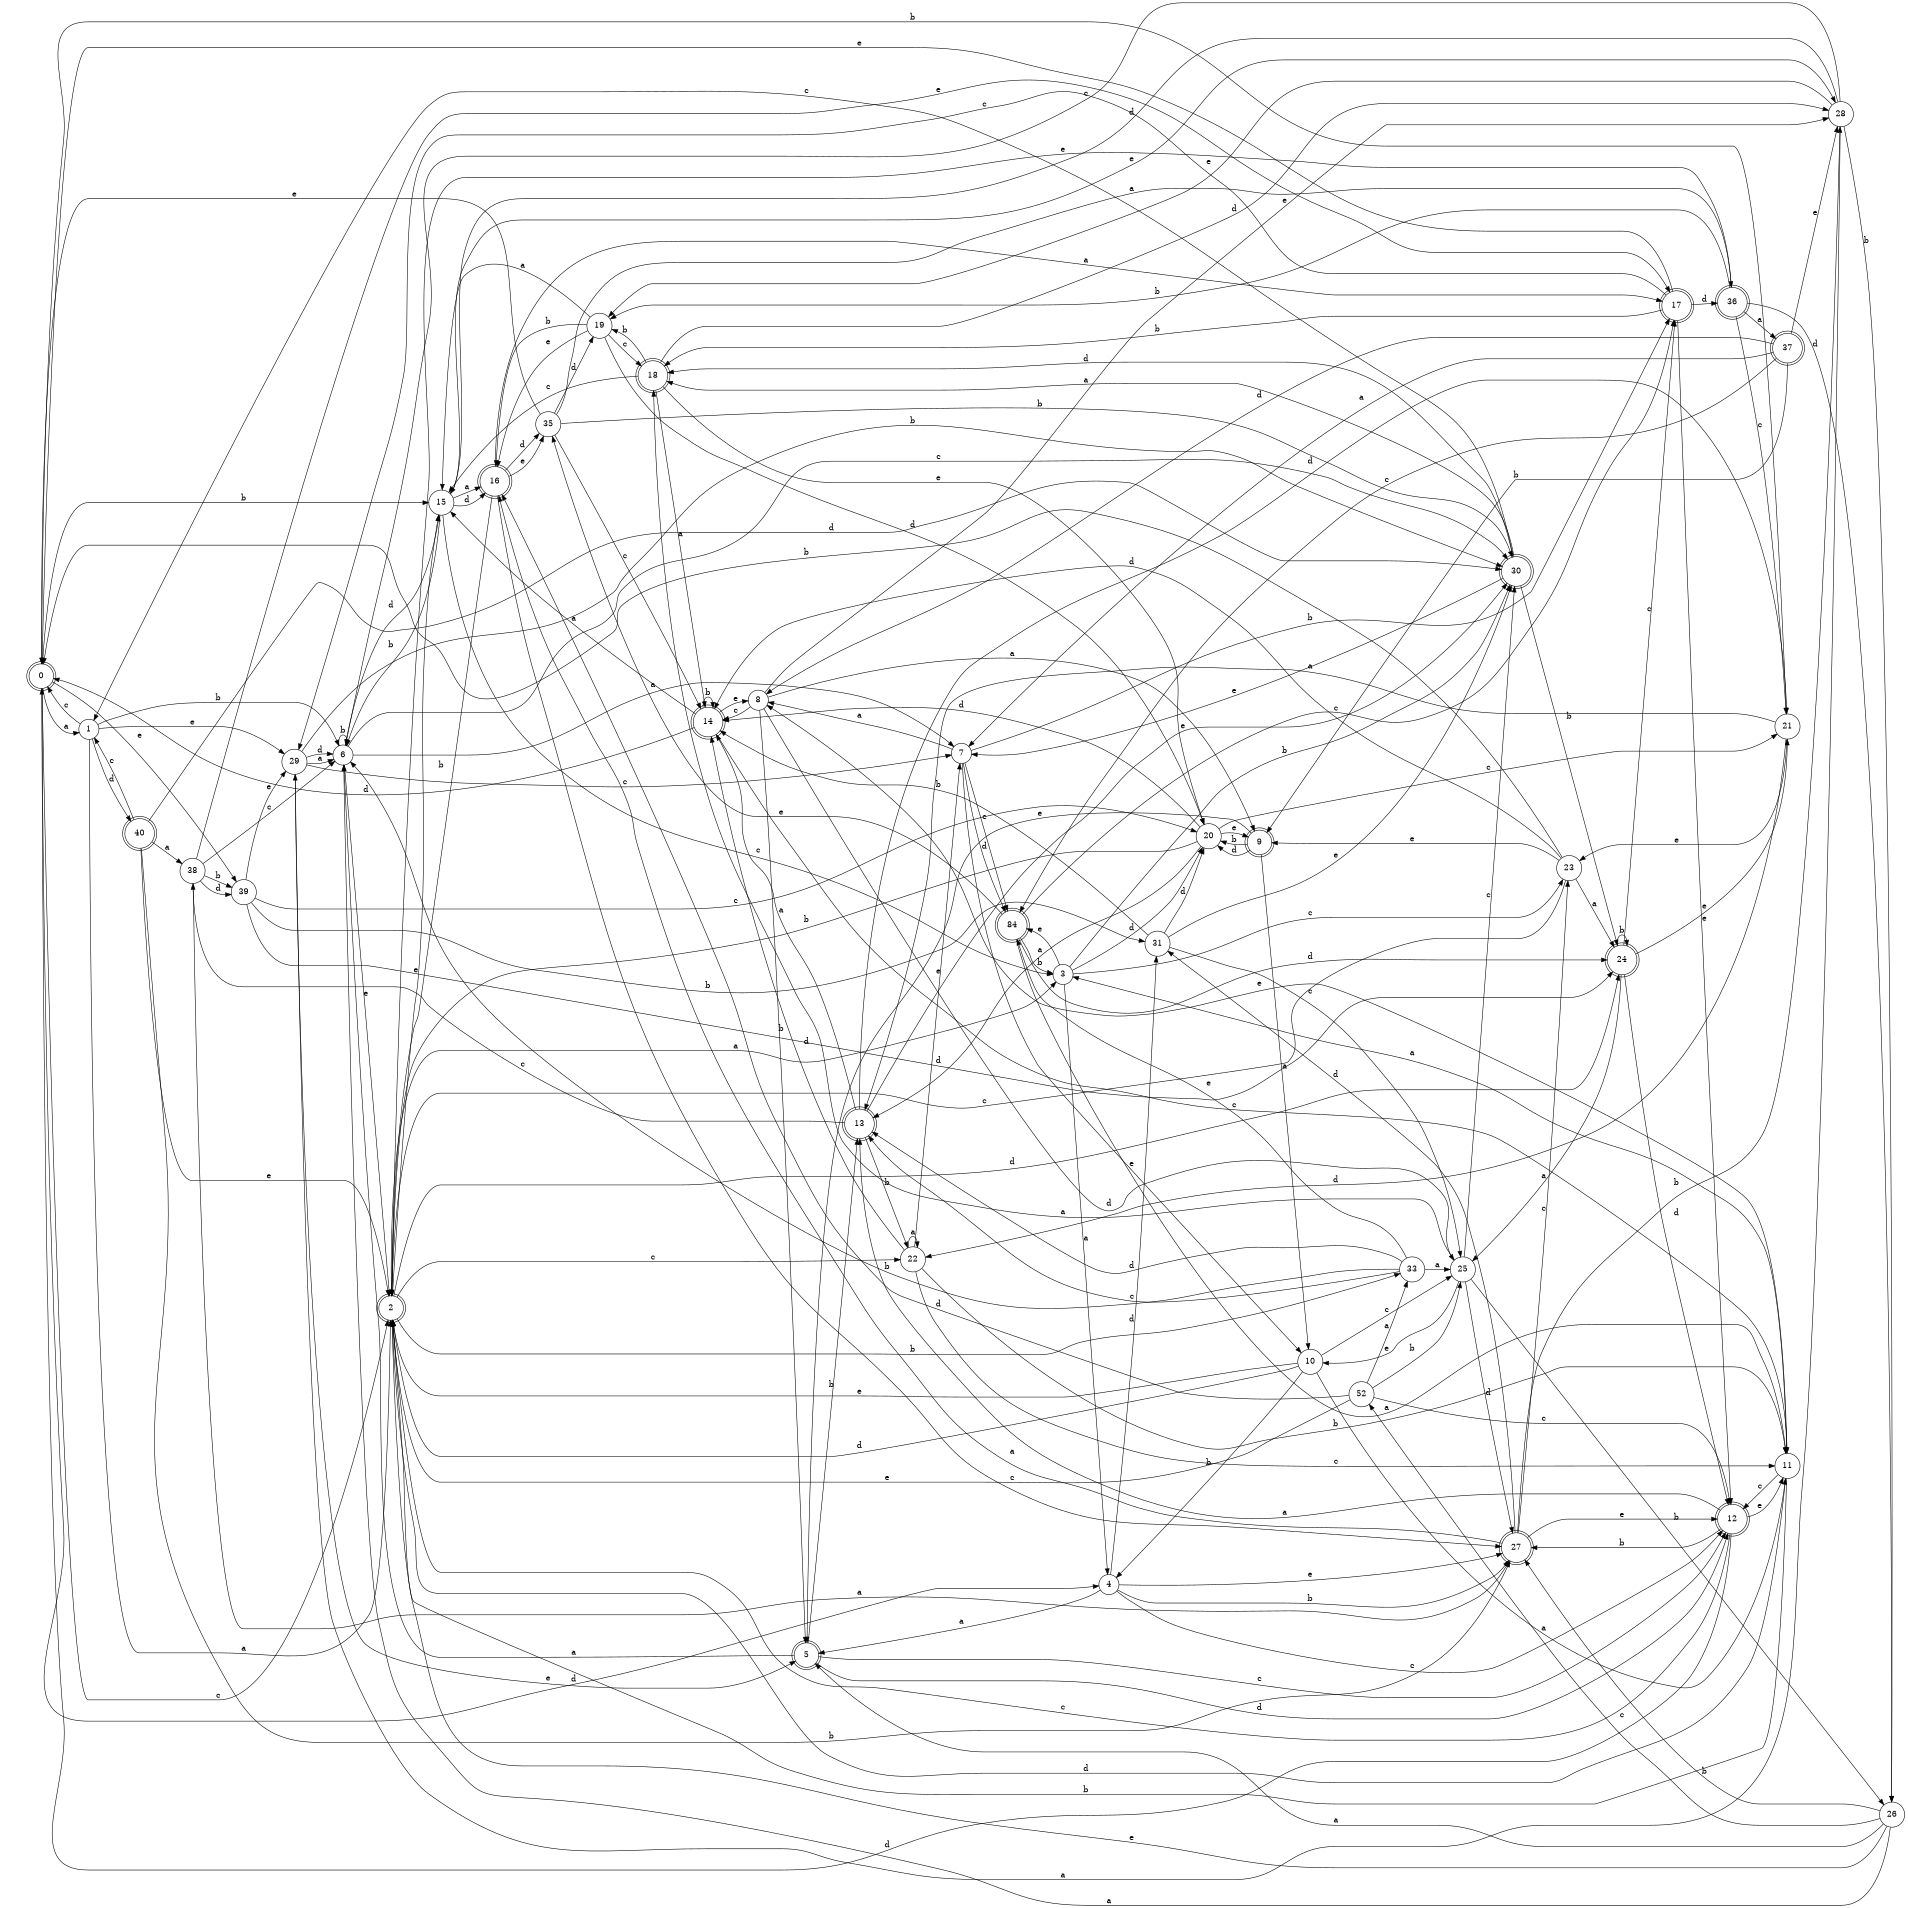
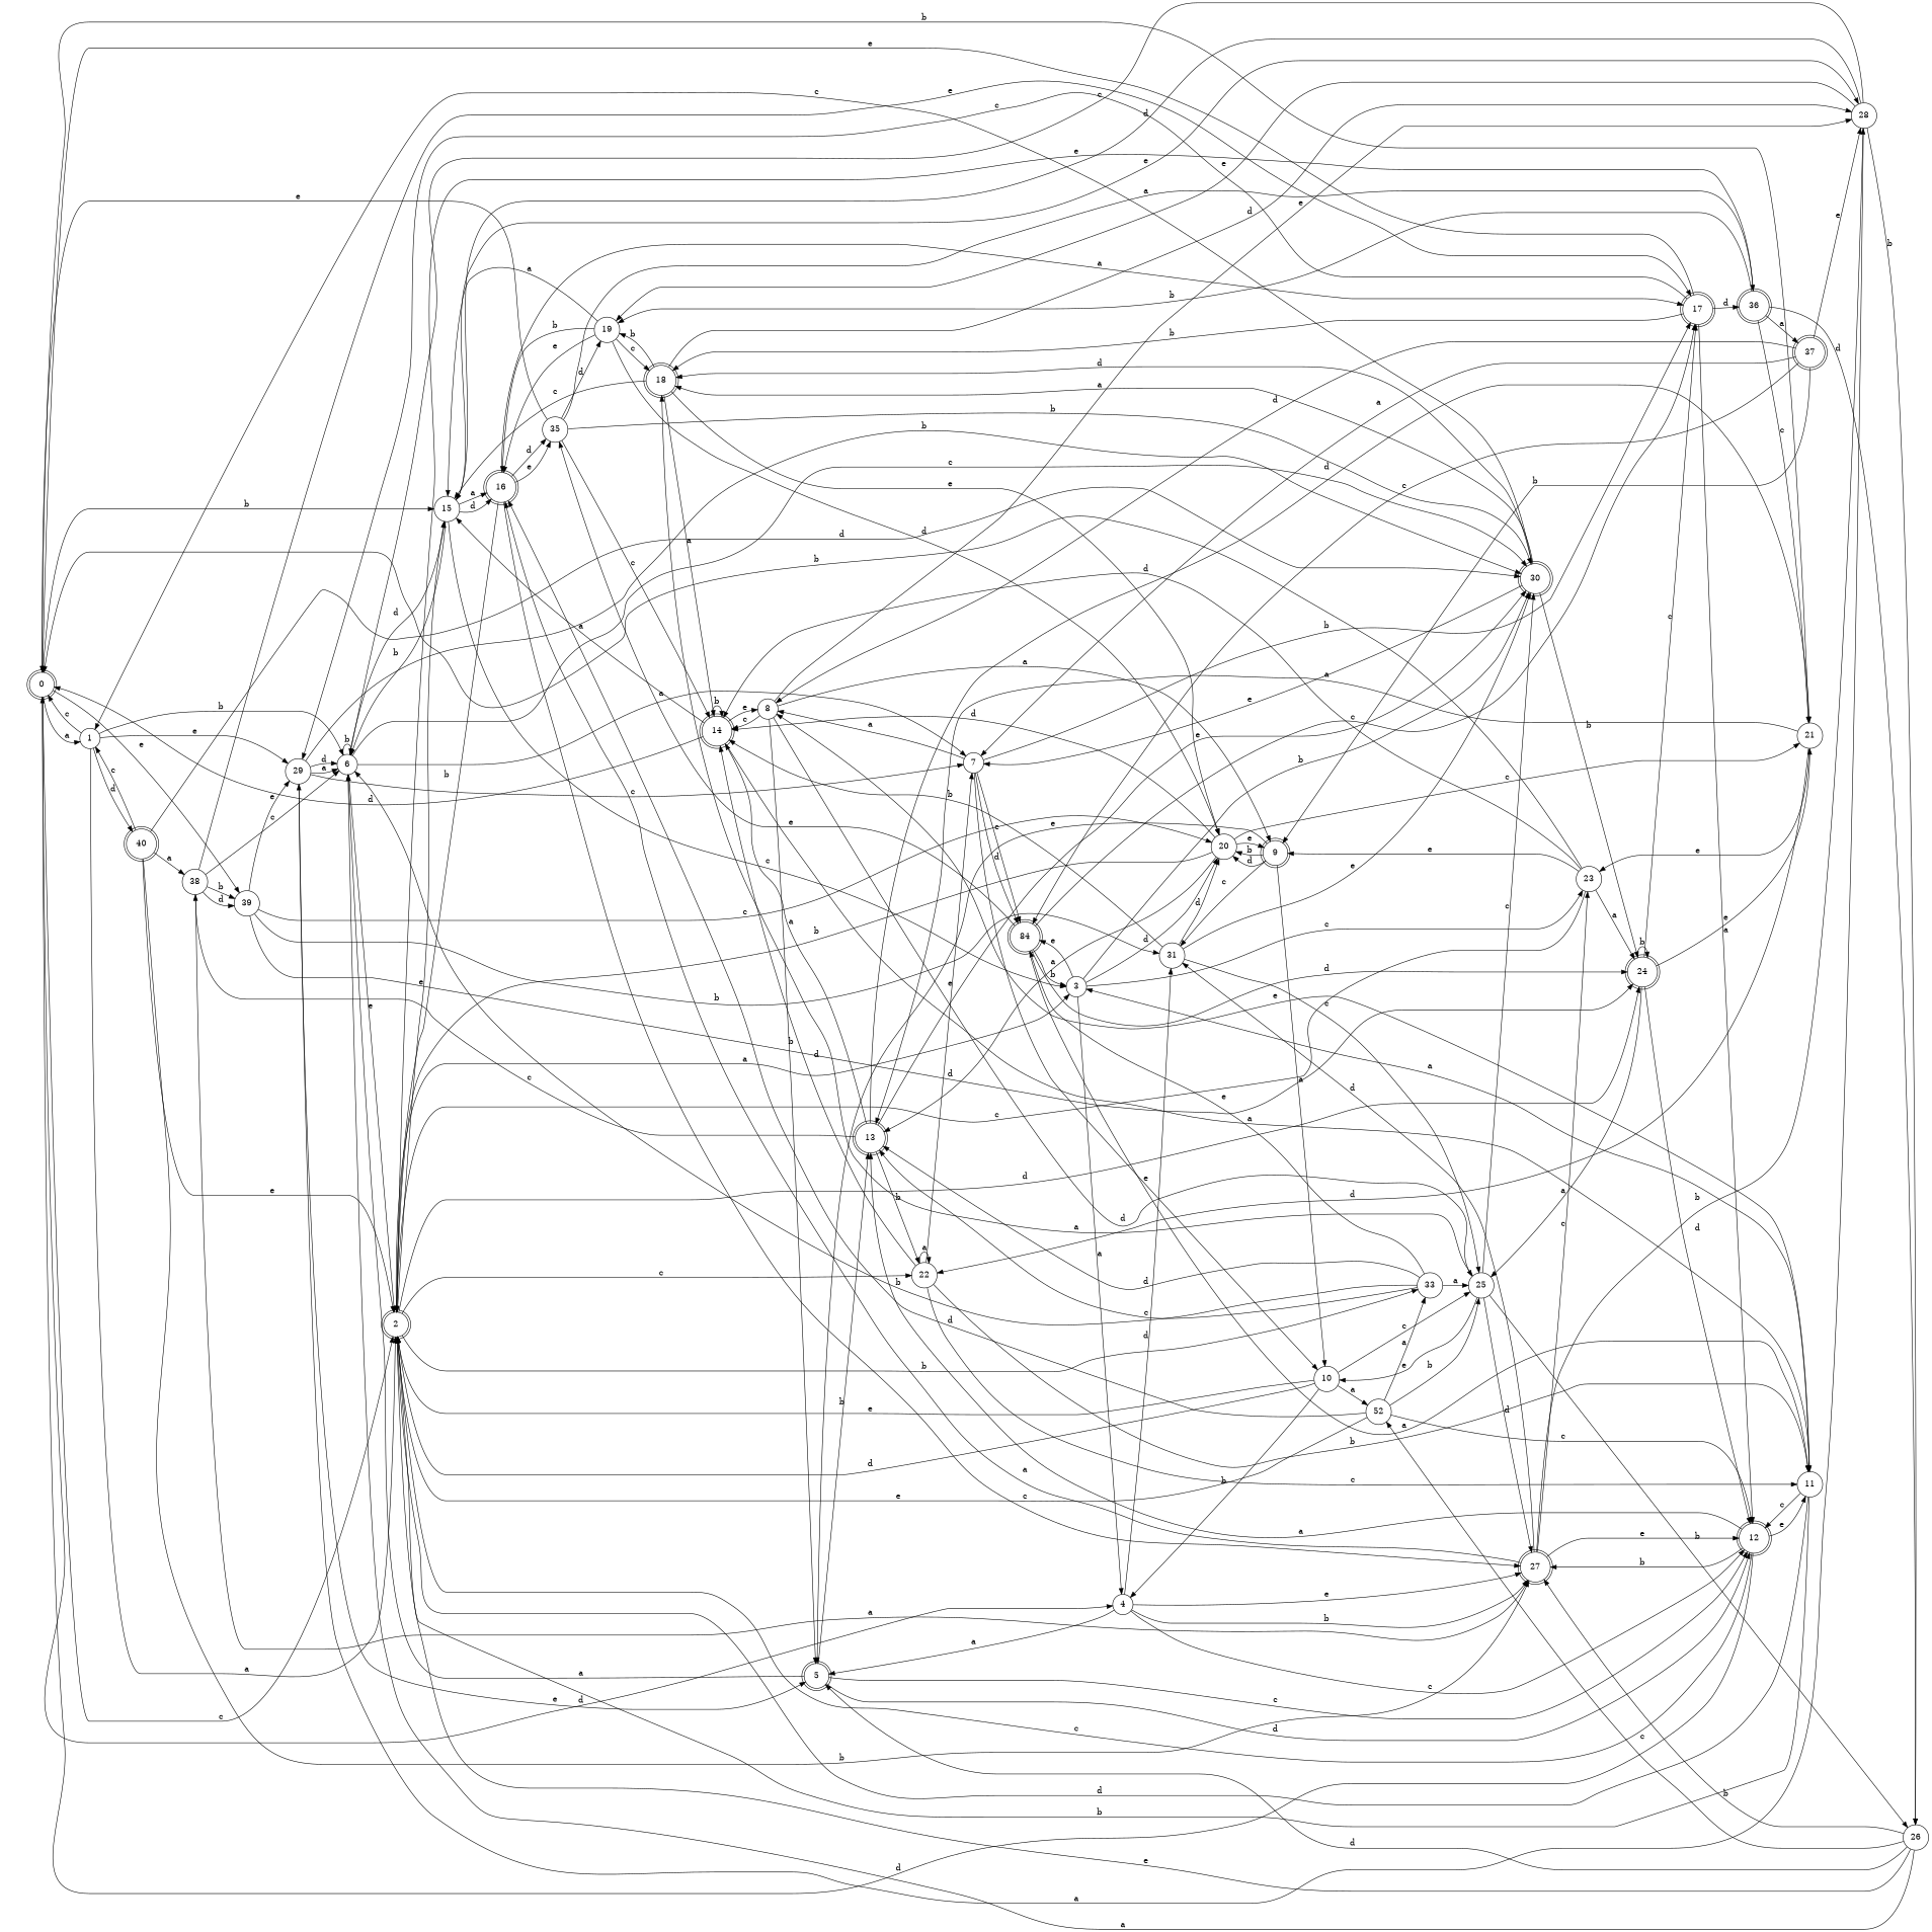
  digraph {
    fontname="DejaVu Serif"
    rankdir=LR
    node [color=black fillcolor=white fontname="DejaVu Serif" shape=circle style=filled]
    edge [fontname="DejaVu Serif"]
    n1 [label=0 shape=doublecircle style="rounded,filled"]
    n2 [label=1]
    n3 [label=2 shape=doublecircle style="rounded,filled"]
    n4 [label=4]
    n5 [label=15]
    n6 [label=39]
    n7 [label=6]
    n8 [label=29]
    n9 [label=40 shape=doublecircle style="rounded,filled"]
    n10 [label=3]
    n11 [label=22]
    n12 [label=24 shape=doublecircle style="rounded,filled"]
    n13 [label=33]
    n14 [label=5 shape=doublecircle style="rounded,filled"]
    n15 [label=12 shape=doublecircle style="rounded,filled"]
    n16 [label=27 shape=doublecircle style="rounded,filled"]
    n17 [label=31]
    n18 [label=28]
    n19 [label=16 shape=doublecircle style="rounded,filled"]
    n20 [label=20]
    n21 [label=30 shape=doublecircle style="rounded,filled"]
    n22 [label=7]
    n23 [label=38]
    n24 [label=23]
    n25 [label=84 shape=doublecircle style="rounded,filled"]
    n26 [label=14 shape=doublecircle style="rounded,filled"]
    n27 [label=11]
    n28 [label=21]
    n29 [label=17 shape=doublecircle style="rounded,filled"]
    n30 [label=25]
    n31 [label=13 shape=doublecircle style="rounded,filled"]
    n32 [label=9 shape=doublecircle style="rounded,filled"]
    n33 [label=18 shape=doublecircle style="rounded,filled"]
    n34 [label=35]
    n35 [label=8]
    n36 [label=10]
    n37 [label=36 shape=doublecircle style="rounded,filled"]
    n38 [label=26]
    n39 [label=19]
    n40 [label=37 shape=doublecircle style="rounded,filled"]
    n41 [label=52]
    n1 -> n2 [label=a]
    n1 -> n3 [label=c]
    n1 -> n4 [label=d]
    n1 -> n5 [label=b]
    n1 -> n6 [label=e]
    n2 -> n1 [label=c]
    n2 -> n3 [label=a]
    n2 -> n7 [label=b]
    n2 -> n8 [label=e]
    n2 -> n9 [label=d]
    n3 -> n5 [label=e]
    n3 -> n10 [label=a]
    n3 -> n11 [label=c]
    n3 -> n12 [label=d]
    n3 -> n13 [label=b]
    n4 -> n14 [label=a]
    n4 -> n15 [label=c]
    n4 -> n16 [label=b]
    n4 -> n16 [label=e]
    n4 -> n17 [label=d]
    n5 -> n7 [label=b]
    n5 -> n10 [label=c]
    n5 -> n18 [label=e]
    n5 -> n19 [label=a]
    n5 -> n19 [label=d]
    n6 -> n8 [label=e]
    n6 -> n12 [label=d]
    n6 -> n17 [label=b]
    n6 -> n20 [label=c]
    n7 -> n3 [label=e]
    n7 -> n5 [label=d]
    n7 -> n7 [label=b]
    n7 -> n21 [label=c]
    n7 -> n22 [label=a]
    n8 -> n7 [label=a]
    n8 -> n7 [label=d]
    n8 -> n14 [label=e]
    n8 -> n21 [label=b]
    n8 -> n22 [label=c]
    n9 -> n2 [label=c]
    n9 -> n3 [label=e]
    n9 -> n16 [label=b]
    n9 -> n21 [label=d]
    n9 -> n23 [label=a]
    n10 -> n4 [label=a]
    n10 -> n20 [label=d]
    n10 -> n21 [label=b]
    n10 -> n24 [label=c]
    n10 -> n25 [label=e]
    n11 -> n11 [label=a]
    n11 -> n22 [label=e]
    n11 -> n26 [label=d]
    n11 -> n27 [label=b]
    n11 -> n27 [label=c]
    n12 -> n12 [label=b]
    n12 -> n15 [label=d]
    n12 -> n28 [label=e]
    n12 -> n29 [label=c]
    n12 -> n30 [label=a]
    n13 -> n7 [label=b]
    n13 -> n25 [label=e]
    n13 -> n30 [label=a]
    n13 -> n31 [label=c]
    n13 -> n31 [label=d]
    n14 -> n7 [label=a]
    n14 -> n15 [label=c]
    n14 -> n15 [label=d]
    n14 -> n31 [label=b]
    n15 -> n1 [label=d]
    n15 -> n3 [label=c]
    n15 -> n16 [label=b]
    n15 -> n27 [label=e]
    n15 -> n31 [label=a]
    n16 -> n15 [label=e]
    n16 -> n17 [label=d]
    n16 -> n18 [label=b]
    n16 -> n19 [label=a]
    n16 -> n24 [label=c]
    n17 -> n20 [label=d]
    n17 -> n21 [label=e]
    n17 -> n26 [label=b]
    n17 -> n30 [label=c]
    n18 -> n5 [label=d]
    n18 -> n7 [label=c]
    n18 -> n8 [label=a]
    n18 -> n38 [label=b]
    n18 -> n39 [label=e]
    n19 -> n3 [label=b]
    n19 -> n16 [label=c]
    n19 -> n29 [label=a]
    n19 -> n34 [label=d]
    n19 -> n34 [label=e]
    n20 -> n3 [label=b]
    n20 -> n26 [label=d]
    n20 -> n28 [label=c]
    n20 -> n31 [label=a]
    n20 -> n32 [label=e]
    n21 -> n2 [label=c]
    n21 -> n12 [label=b]
    n21 -> n22 [label=e]
    n21 -> n33 [label=a]
    n21 -> n33 [label=d]
    n22 -> n25 [label=c]
    n22 -> n25 [label=d]
    n22 -> n29 [label=b]
    n22 -> n35 [label=a]
    n22 -> n36 [label=e]
    n23 -> n6 [label=b]
    n23 -> n6 [label=d]
    n23 -> n7 [label=c]
    n23 -> n16 [label=a]
    n23 -> n29 [label=e]
    n24 -> n1 [label=b]
    n24 -> n3 [label=c]
    n24 -> n12 [label=a]
    n24 -> n26 [label=d]
    n24 -> n32 [label=e]
    n25 -> n10 [label=b]
    n25 -> n12 [label=d]
    n25 -> n27 [label=a]
    n25 -> n29 [label=c]
    n25 -> n34 [label=e]
    n26 -> n1 [label=d]
    n26 -> n5 [label=a]
    n26 -> n26 [label=b]
-   n26 -> n27 [label=c]
+   n26 -> n27 [label=a]
    n26 -> n35 [label=e]
    n27 -> n3 [label=b]
    n27 -> n3 [label=d]
    n27 -> n10 [label=a]
    n27 -> n15 [label=c]
    n27 -> n35 [label=e]
    n28 -> n1 [label=b]
    n28 -> n11 [label=d]
    n28 -> n24 [label=e]
    n28 -> n31 [label=a]
    n29 -> n1 [label=e]
    n29 -> n8 [label=c]
-   n29 -> n15 [label=e]
+   n29 -> n15 [label=a]
    n29 -> n33 [label=b]
    n29 -> n37 [label=d]
    n30 -> n16 [label=d]
    n30 -> n21 [label=c]
    n30 -> n33 [label=a]
    n30 -> n36 [label=e]
    n30 -> n38 [label=b]
    n31 -> n11 [label=b]
    n31 -> n21 [label=e]
    n31 -> n23 [label=c]
    n31 -> n26 [label=a]
    n31 -> n28 [label=d]
    n32 -> n14 [label=e]
+   n32 -> n17 [label=c]
    n32 -> n20 [label=b]
    n32 -> n20 [label=d]
    n32 -> n36 [label=a]
    n33 -> n5 [label=c]
    n33 -> n18 [label=d]
    n33 -> n20 [label=e]
    n33 -> n26 [label=a]
    n33 -> n39 [label=b]
    n34 -> n1 [label=e]
    n34 -> n21 [label=b]
    n34 -> n26 [label=c]
    n34 -> n37 [label=a]
    n34 -> n39 [label=d]
    n35 -> n14 [label=b]
    n35 -> n18 [label=e]
    n35 -> n26 [label=c]
    n35 -> n30 [label=d]
    n35 -> n32 [label=a]
    n36 -> n3 [label=d]
    n36 -> n3 [label=e]
    n36 -> n4 [label=b]
-   n36 -> n27 [label=a]
+   n36 -> n41 [label=a]
    n36 -> n30 [label=c]
    n37 -> n3 [label=e]
    n37 -> n28 [label=c]
    n37 -> n38 [label=d]
    n37 -> n39 [label=b]
    n37 -> n40 [label=a]
    n38 -> n3 [label=e]
    n38 -> n7 [label=a]
-   n38 -> n14 [label=a]
+   n38 -> n14 [label=d]
    n38 -> n16 [label=b]
    n38 -> n41 [label=c]
    n39 -> n5 [label=a]
    n39 -> n19 [label=b]
    n39 -> n19 [label=e]
    n39 -> n20 [label=d]
    n39 -> n33 [label=c]
    n40 -> n18 [label=e]
    n40 -> n22 [label=a]
    n40 -> n25 [label=c]
    n40 -> n32 [label=b]
    n40 -> n35 [label=d]
    n41 -> n3 [label=e]
    n41 -> n13 [label=a]
    n41 -> n15 [label=c]
    n41 -> n19 [label=d]
    n41 -> n30 [label=b]
  }
